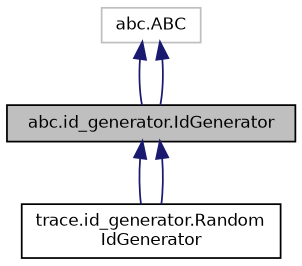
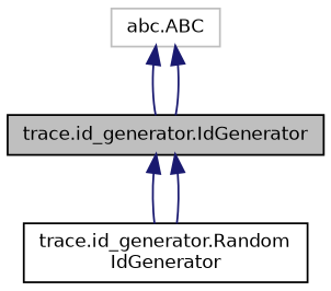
  digraph {
    node [color=black fillcolor=white fontname=Helvetica fontsize=10 shape=record style=filled]
    edge [color=midnightblue dir=back fontname=Helvetica fontsize=10 labelfontname=Helvetica labelfontsize=10 style=solid]
-   n1 [fillcolor=grey75 fontcolor=black height=0.2 label="abc.id_generator.IdGenerator" width=0.4]
+   n1 [fillcolor=grey75 fontcolor=black height=0.2 label="trace.id_generator.IdGenerator" width=0.4]
    n2 [height=0.2 label="trace.id_generator.Random\lIdGenerator" width=0.4]
    n3 [color=grey75 height=0.2 label="abc.ABC" width=0.4]
    n1 -> n2
    n1 -> n2
    n3 -> n1
    n3 -> n1
  }
